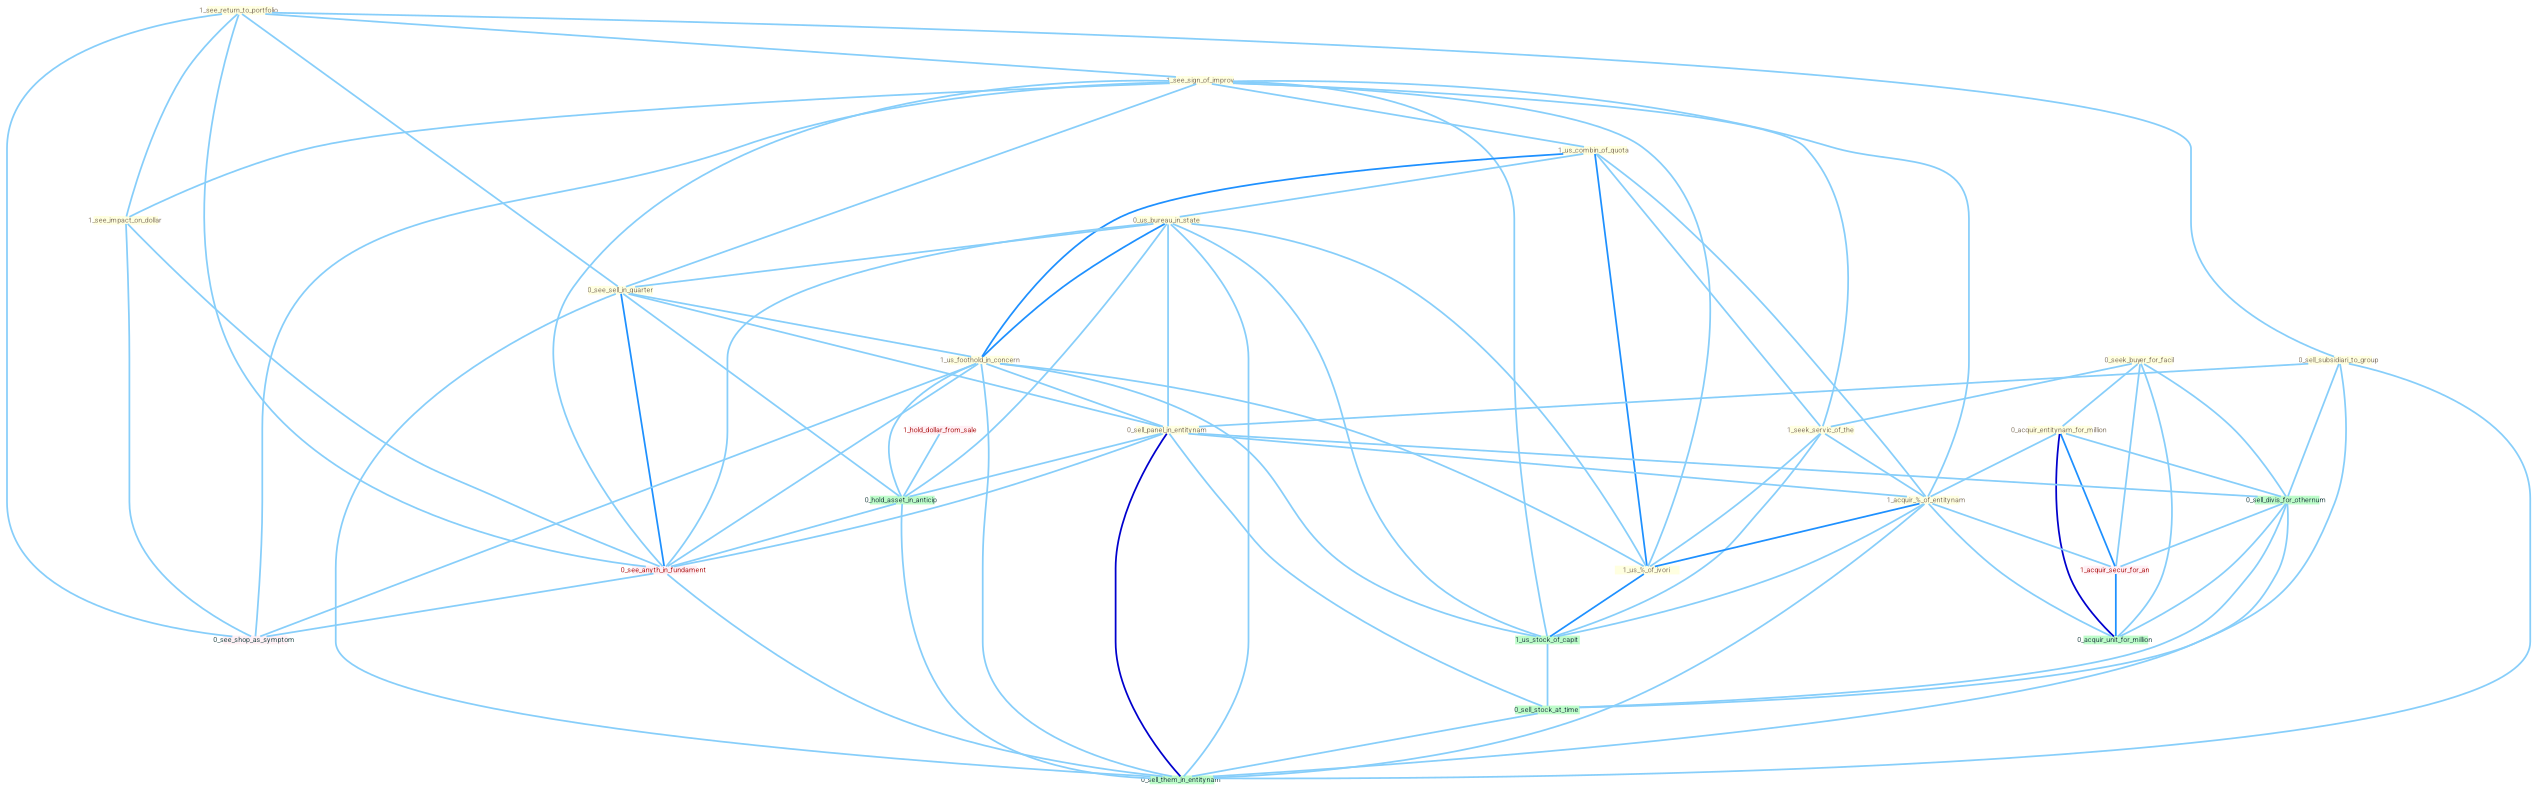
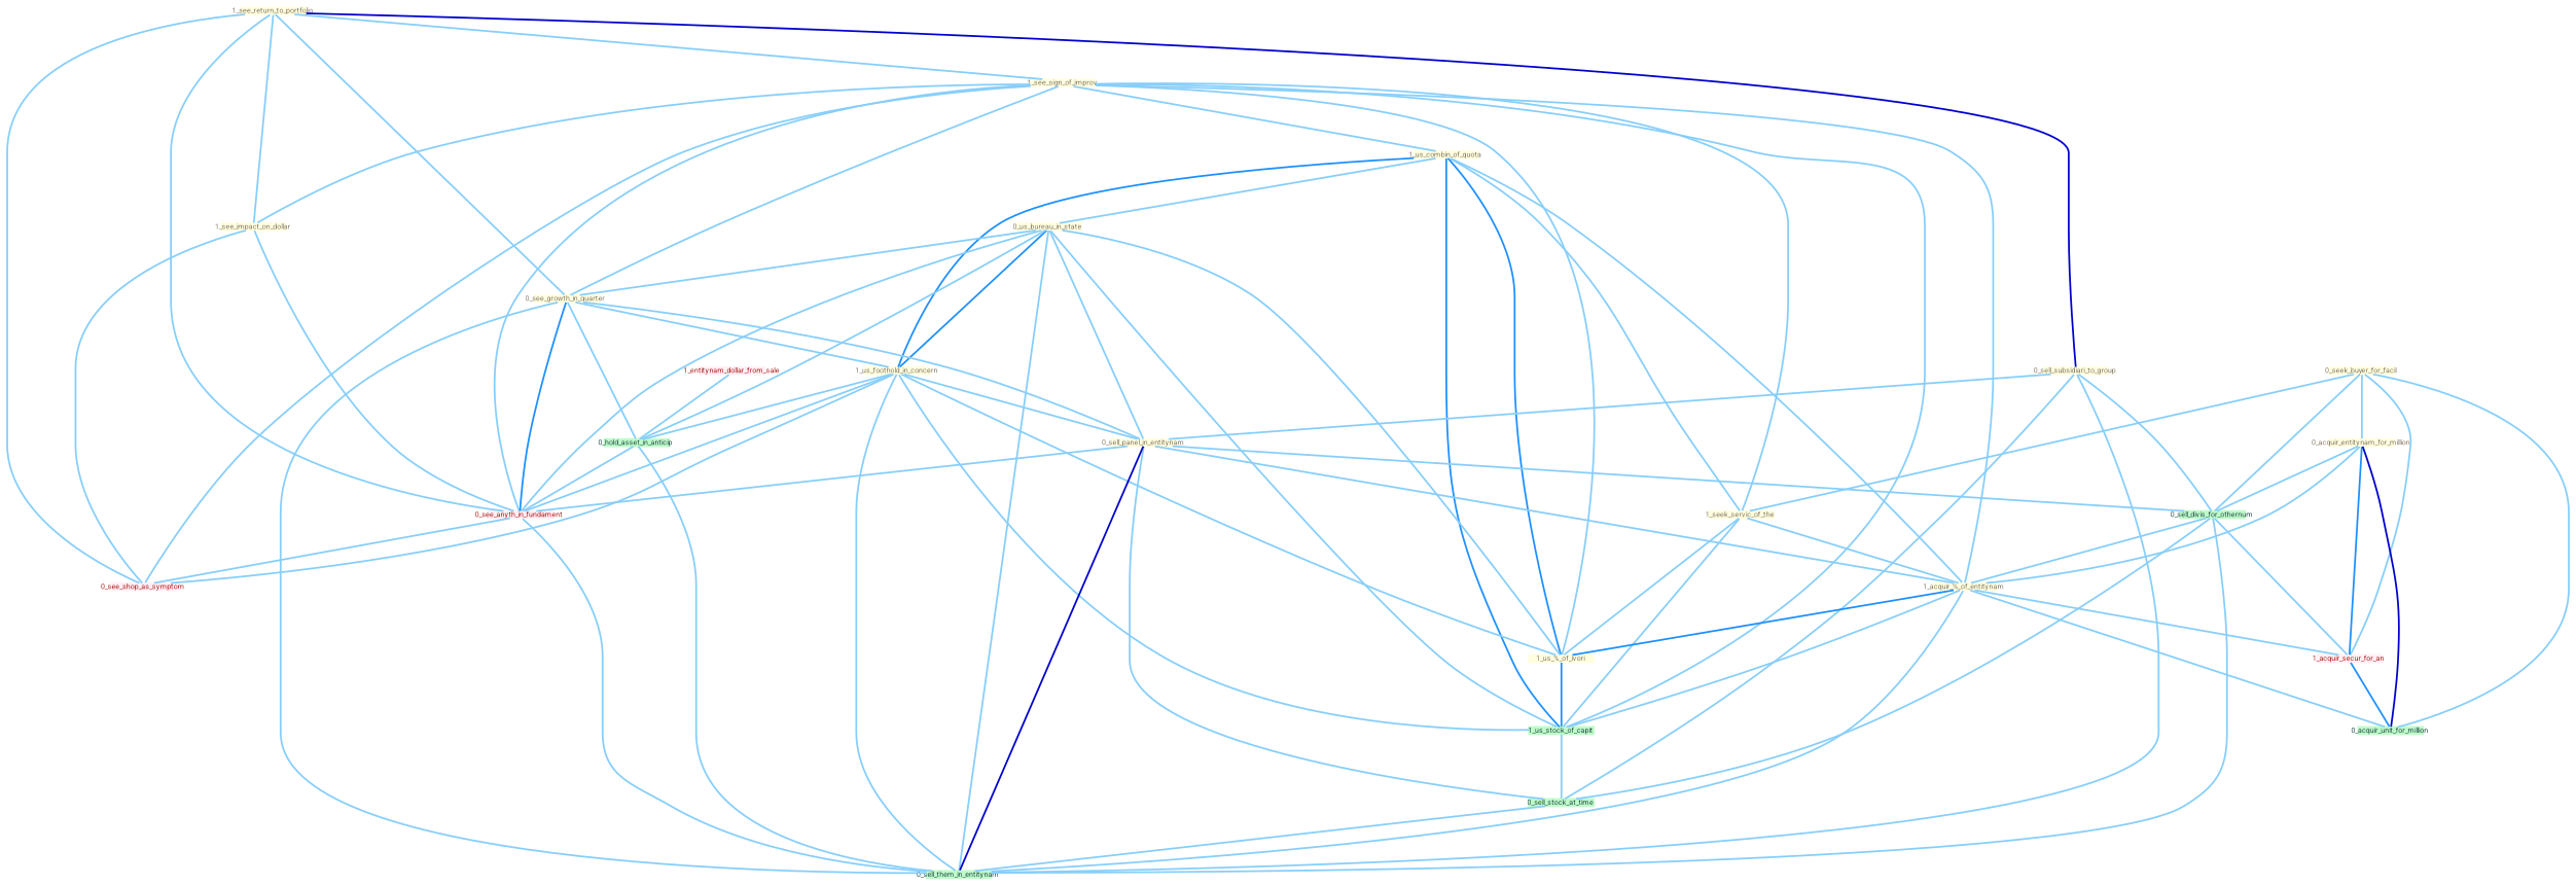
  graph {
    fontname=Roboto
    node [color="#ffffe0" fixedsize=true fontcolor="#8b7d6b" fontname=Roboto fontsize=4 shape=polygon style=filled]
    edge [color="#87cefa" fontname=Roboto w=1]
    "1_see_return_to_portfolio " [height=.06 width=.5]
    "1_see_sign_of_improv " [height=.06 width=.5]
    "1_us_combin_of_quota " [height=.06 width=.5]
    "0_seek_buyer_for_facil " [height=.06 width=.5]
    "0_sell_subsidiari_to_group " [height=.06 width=.5]
    "0_acquir_entitynam_for_million " [height=.06 width=.5]
    "1_see_impact_on_dollar " [height=.06 width=.5]
    "0_us_bureau_in_state " [height=.06 width=.5]
-   "0_see_growth_in_quarter " [height=.06 width=.5 label="0_see_sell_in_quarter"]
+   "0_see_growth_in_quarter " [height=.06 width=.5]
    "1_us_foothold_in_concern " [height=.06 width=.5]
    "1_seek_servic_of_the " [height=.06 width=.5]
    "0_sell_panel_in_entitynam " [height=.06 width=.5]
    "1_acquir_%_of_entitynam " [height=.06 width=.5]
    "1_us_%_of_ivori " [height=.06 width=.5]
    "1_acquir_secur_for_an " [color="#fff0f5" fontcolor="#b22222" height=.06 width=.5]
-   "1_hold_dollar_from_sale " [color="#fff0f5" fontcolor="#b22222" height=.06 width=.5]
+   "1_hold_dollar_from_sale " [color="#fff0f5" fontcolor="#b22222" height=.06 width=.5 label="1_entitynam_dollar_from_sale"]
    "0_see_anyth_in_fundament " [color="#fff0f5" fontcolor="#b22222" height=.06 width=.5]
-   "0_see_shop_as_symptom " [color="#fff0f5" fontcolor="#2f4f4f" height=.06 width=.5]
+   "0_see_shop_as_symptom " [color="#fff0f5" fontcolor="#b22222" height=.06 width=.5]
    "1_us_stock_of_capit " [color="#BDFCC9" fontcolor="#2f4f4f" height=.06 width=.5]
    "0_sell_divis_for_othernum " [color="#BDFCC9" fontcolor="#2f4f4f" height=.06 width=.5]
    "0_acquir_unit_for_million " [color="#BDFCC9" fontcolor="#2f4f4f" height=.06 width=.5]
    "0_sell_stock_at_time " [color="#BDFCC9" fontcolor="#2f4f4f" height=.06 width=.5]
    "0_sell_them_in_entitynam " [color="#BDFCC9" fontcolor="#2f4f4f" height=.06 width=.5]
    "0_hold_asset_in_anticip " [color="#BDFCC9" fontcolor="#2f4f4f" height=.06 width=.5]
    subgraph sub_1 {
      "1_see_return_to_portfolio "
      "1_see_sign_of_improv "
      "1_us_combin_of_quota "
      "0_seek_buyer_for_facil "
      "0_sell_subsidiari_to_group "
      "0_acquir_entitynam_for_million "
      "1_see_impact_on_dollar "
      "0_us_bureau_in_state "
      "0_see_growth_in_quarter "
      "1_us_foothold_in_concern "
      "1_seek_servic_of_the "
      "0_sell_panel_in_entitynam "
      "1_acquir_%_of_entitynam "
      "1_us_%_of_ivori "
    }
    subgraph sub_2 {
      "1_acquir_secur_for_an "
      "1_hold_dollar_from_sale "
      "0_see_anyth_in_fundament "
      "0_see_shop_as_symptom "
    }
    "1_see_return_to_portfolio " -- "1_see_sign_of_improv "
-   "1_see_return_to_portfolio " -- "0_sell_subsidiari_to_group "
+   "1_see_return_to_portfolio " -- "0_sell_subsidiari_to_group " [color="#0000cd"]
    "1_see_return_to_portfolio " -- "1_see_impact_on_dollar "
    "1_see_return_to_portfolio " -- "0_see_growth_in_quarter "
    "1_see_return_to_portfolio " -- "0_see_anyth_in_fundament "
    "1_see_return_to_portfolio " -- "0_see_shop_as_symptom "
    "1_see_sign_of_improv " -- "1_us_combin_of_quota "
    "1_see_sign_of_improv " -- "1_see_impact_on_dollar "
    "1_see_sign_of_improv " -- "0_see_growth_in_quarter "
    "1_see_sign_of_improv " -- "1_seek_servic_of_the "
    "1_see_sign_of_improv " -- "1_acquir_%_of_entitynam "
    "1_see_sign_of_improv " -- "1_us_%_of_ivori "
    "1_see_sign_of_improv " -- "0_see_anyth_in_fundament "
    "1_see_sign_of_improv " -- "0_see_shop_as_symptom "
    "1_see_sign_of_improv " -- "1_us_stock_of_capit "
    "1_us_combin_of_quota " -- "0_us_bureau_in_state "
    "1_us_combin_of_quota " -- "1_us_foothold_in_concern " [color="#1e90ff"]
    "1_us_combin_of_quota " -- "1_seek_servic_of_the "
    "1_us_combin_of_quota " -- "1_acquir_%_of_entitynam "
    "1_us_combin_of_quota " -- "1_us_%_of_ivori " [color="#1e90ff" w=2]
+   "1_us_combin_of_quota " -- "1_us_stock_of_capit " [color="#1e90ff" w=2]
    "0_seek_buyer_for_facil " -- "0_acquir_entitynam_for_million "
    "0_seek_buyer_for_facil " -- "1_seek_servic_of_the "
    "0_seek_buyer_for_facil " -- "1_acquir_secur_for_an "
    "0_seek_buyer_for_facil " -- "0_sell_divis_for_othernum "
    "0_seek_buyer_for_facil " -- "0_acquir_unit_for_million "
    "0_sell_subsidiari_to_group " -- "0_sell_panel_in_entitynam "
    "0_sell_subsidiari_to_group " -- "0_sell_divis_for_othernum "
    "0_sell_subsidiari_to_group " -- "0_sell_stock_at_time "
    "0_sell_subsidiari_to_group " -- "0_sell_them_in_entitynam "
    "0_acquir_entitynam_for_million " -- "1_acquir_%_of_entitynam "
    "0_acquir_entitynam_for_million " -- "1_acquir_secur_for_an " [color="#1e90ff" w=2]
    "0_acquir_entitynam_for_million " -- "0_sell_divis_for_othernum "
    "0_acquir_entitynam_for_million " -- "0_acquir_unit_for_million " [color="#0000cd" w=3]
    "1_see_impact_on_dollar " -- "0_see_anyth_in_fundament "
    "1_see_impact_on_dollar " -- "0_see_shop_as_symptom "
    "0_us_bureau_in_state " -- "0_see_growth_in_quarter "
    "0_us_bureau_in_state " -- "1_us_foothold_in_concern " [color="#1e90ff" w=2]
    "0_us_bureau_in_state " -- "0_sell_panel_in_entitynam "
    "0_us_bureau_in_state " -- "1_us_%_of_ivori "
    "0_us_bureau_in_state " -- "0_see_anyth_in_fundament "
    "0_us_bureau_in_state " -- "1_us_stock_of_capit "
    "0_us_bureau_in_state " -- "0_sell_them_in_entitynam "
    "0_us_bureau_in_state " -- "0_hold_asset_in_anticip "
    "0_see_growth_in_quarter " -- "1_us_foothold_in_concern "
    "0_see_growth_in_quarter " -- "0_sell_panel_in_entitynam "
    "0_see_growth_in_quarter " -- "0_see_anyth_in_fundament " [color="#1e90ff" w=2]
    "0_see_growth_in_quarter " -- "0_sell_them_in_entitynam "
    "0_see_growth_in_quarter " -- "0_hold_asset_in_anticip "
    "1_us_foothold_in_concern " -- "0_sell_panel_in_entitynam "
    "1_us_foothold_in_concern " -- "1_us_%_of_ivori "
    "1_us_foothold_in_concern " -- "0_see_anyth_in_fundament "
    "1_us_foothold_in_concern " -- "0_see_shop_as_symptom "
    "1_us_foothold_in_concern " -- "1_us_stock_of_capit "
    "1_us_foothold_in_concern " -- "0_sell_them_in_entitynam "
    "1_us_foothold_in_concern " -- "0_hold_asset_in_anticip "
    "1_seek_servic_of_the " -- "1_acquir_%_of_entitynam "
    "1_seek_servic_of_the " -- "1_us_%_of_ivori "
    "1_seek_servic_of_the " -- "1_us_stock_of_capit "
    "0_sell_panel_in_entitynam " -- "1_acquir_%_of_entitynam "
    "0_sell_panel_in_entitynam " -- "0_see_anyth_in_fundament "
    "0_sell_panel_in_entitynam " -- "0_sell_divis_for_othernum "
    "0_sell_panel_in_entitynam " -- "0_sell_stock_at_time "
    "0_sell_panel_in_entitynam " -- "0_sell_them_in_entitynam " [color="#0000cd" w=3]
-   "0_sell_panel_in_entitynam " -- "0_hold_asset_in_anticip "
    "1_acquir_%_of_entitynam " -- "1_us_%_of_ivori " [color="#1e90ff" w=2]
    "1_acquir_%_of_entitynam " -- "1_acquir_secur_for_an "
    "1_acquir_%_of_entitynam " -- "1_us_stock_of_capit "
    "1_acquir_%_of_entitynam " -- "0_acquir_unit_for_million "
    "1_acquir_%_of_entitynam " -- "0_sell_them_in_entitynam "
    "1_us_%_of_ivori " -- "1_us_stock_of_capit " [color="#1e90ff" w=2]
    "1_acquir_secur_for_an " -- "0_acquir_unit_for_million " [color="#1e90ff" w=2]
    "1_hold_dollar_from_sale " -- "0_hold_asset_in_anticip "
    "0_see_anyth_in_fundament " -- "0_see_shop_as_symptom "
    "0_see_anyth_in_fundament " -- "0_sell_them_in_entitynam "
    "1_us_stock_of_capit " -- "0_sell_stock_at_time "
    "0_sell_divis_for_othernum " -- "1_acquir_secur_for_an "
-   "0_sell_divis_for_othernum " -- "0_acquir_unit_for_million "
+   "0_sell_divis_for_othernum " -- "1_acquir_%_of_entitynam "
    "0_sell_divis_for_othernum " -- "0_sell_stock_at_time "
    "0_sell_divis_for_othernum " -- "0_sell_them_in_entitynam "
    "0_sell_stock_at_time " -- "0_sell_them_in_entitynam "
    "0_hold_asset_in_anticip " -- "0_see_anyth_in_fundament "
    "0_hold_asset_in_anticip " -- "0_sell_them_in_entitynam "
  }
